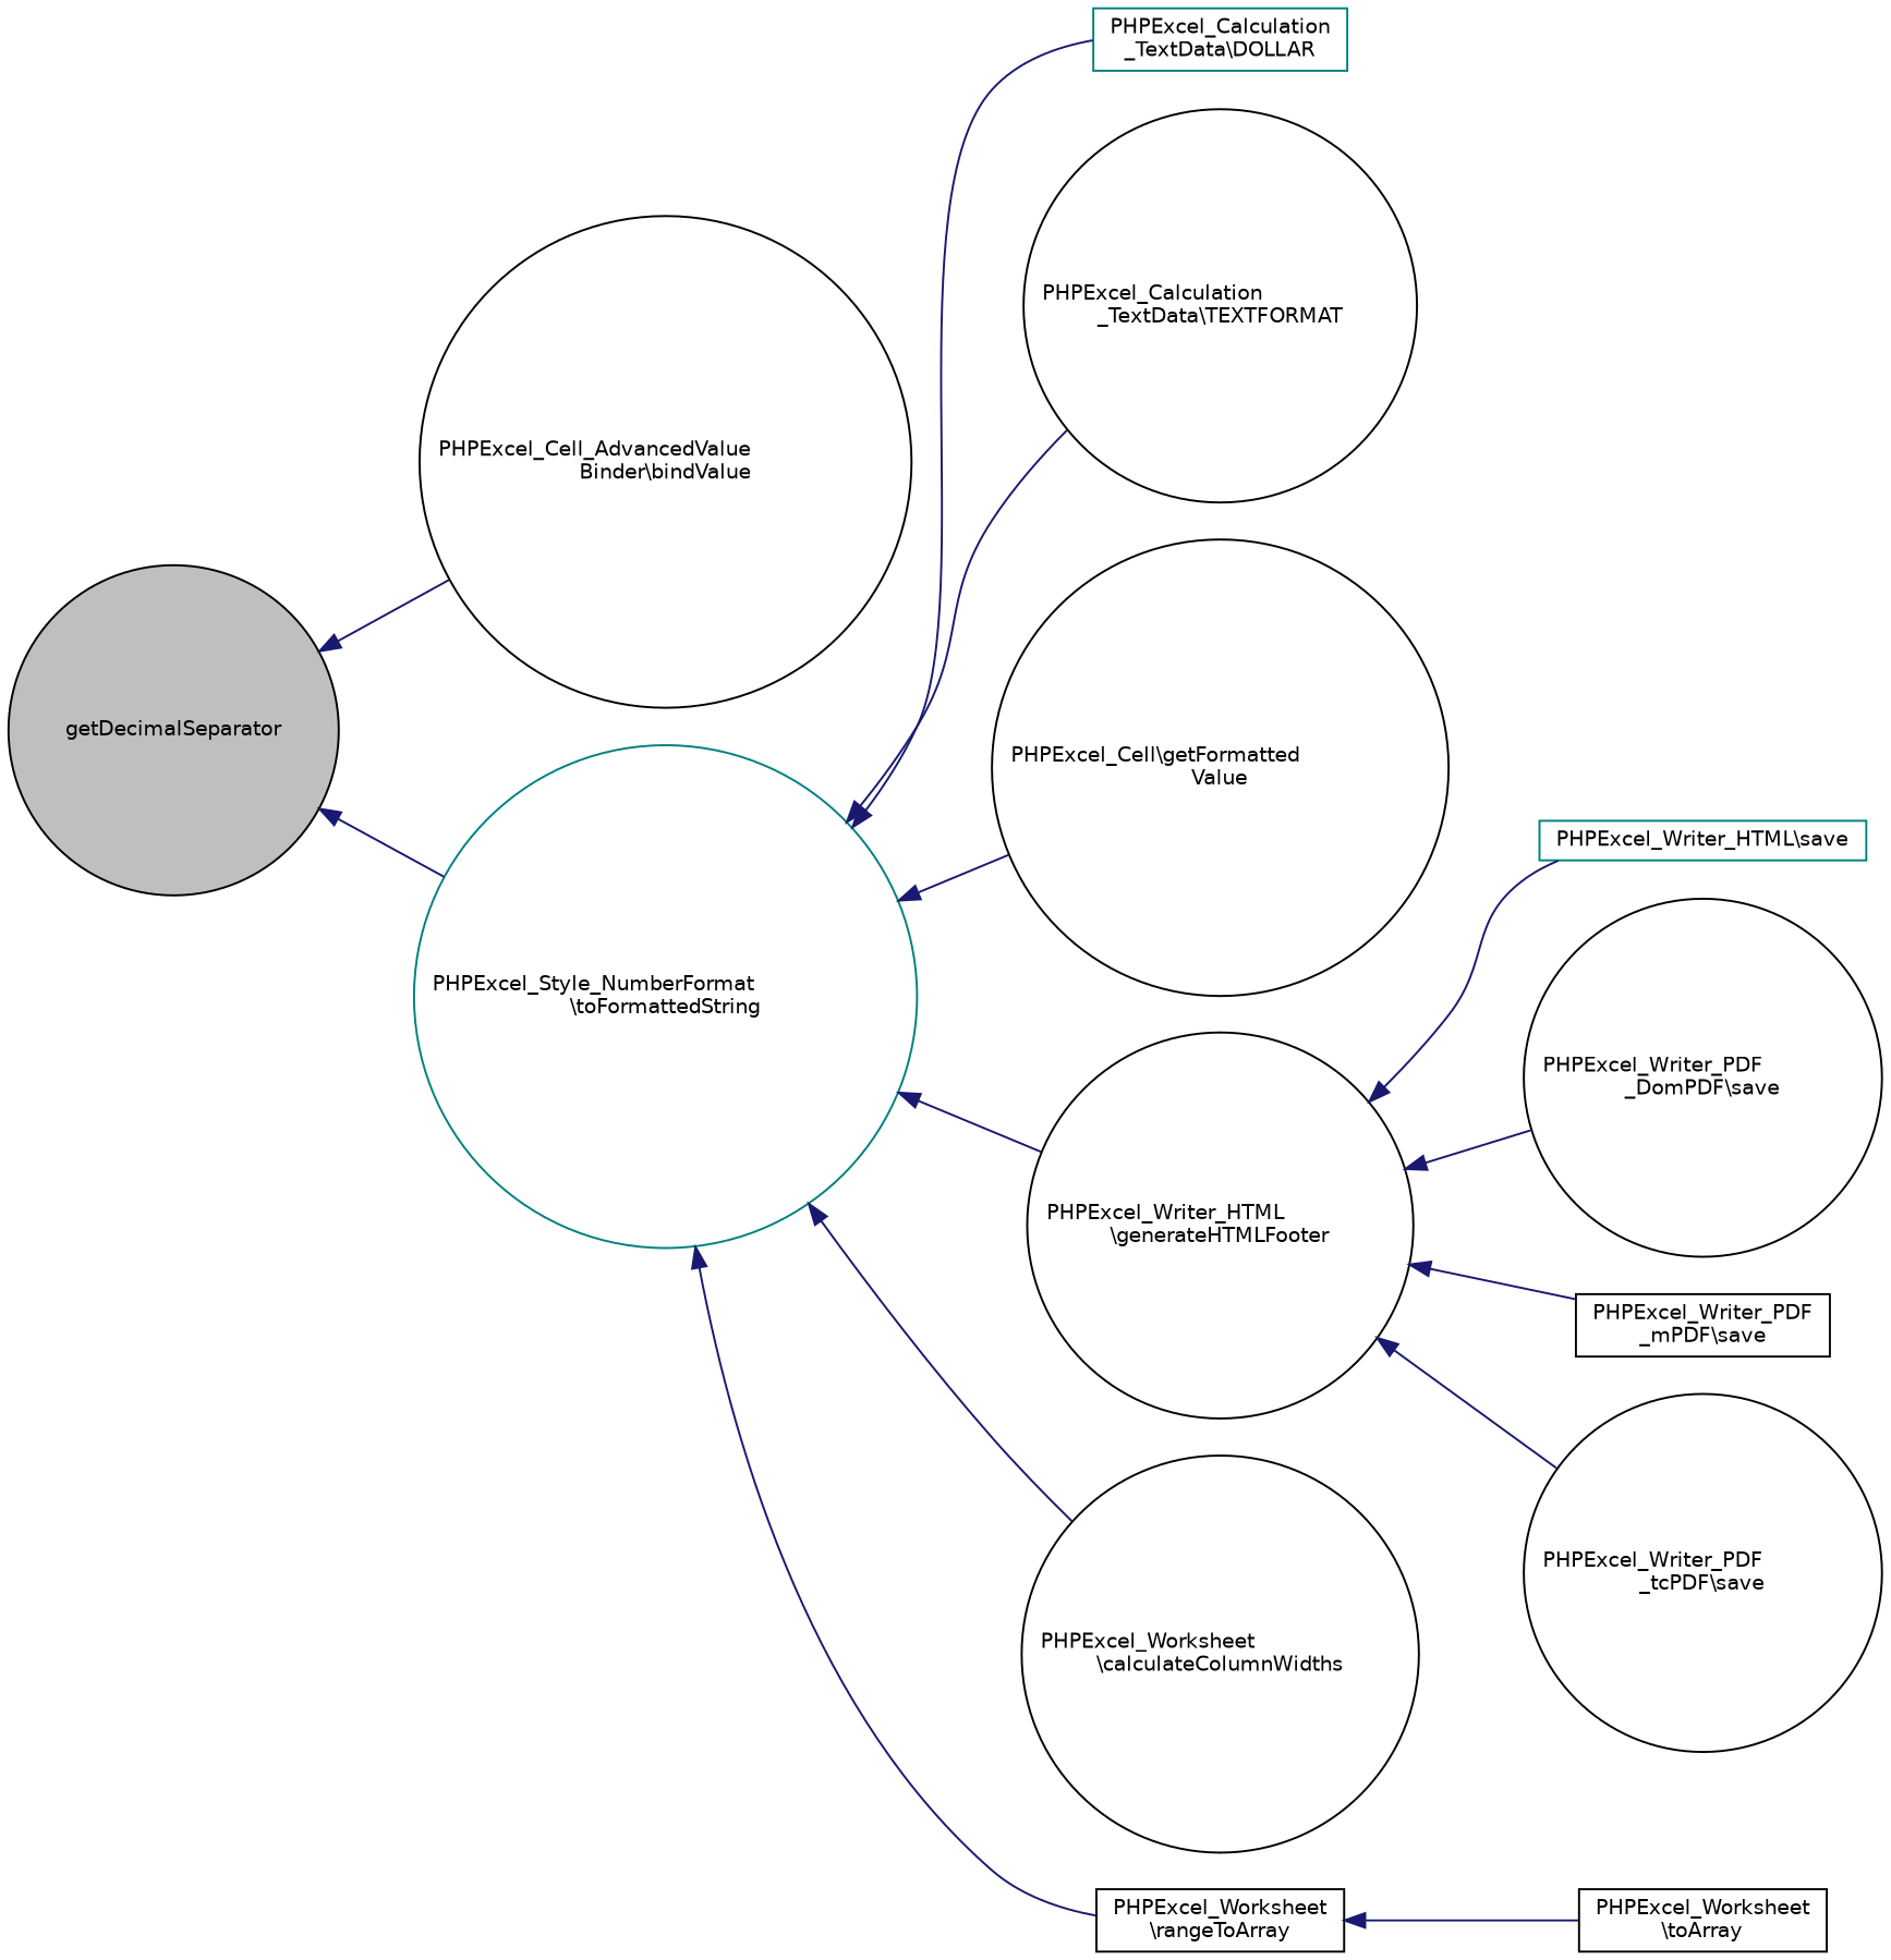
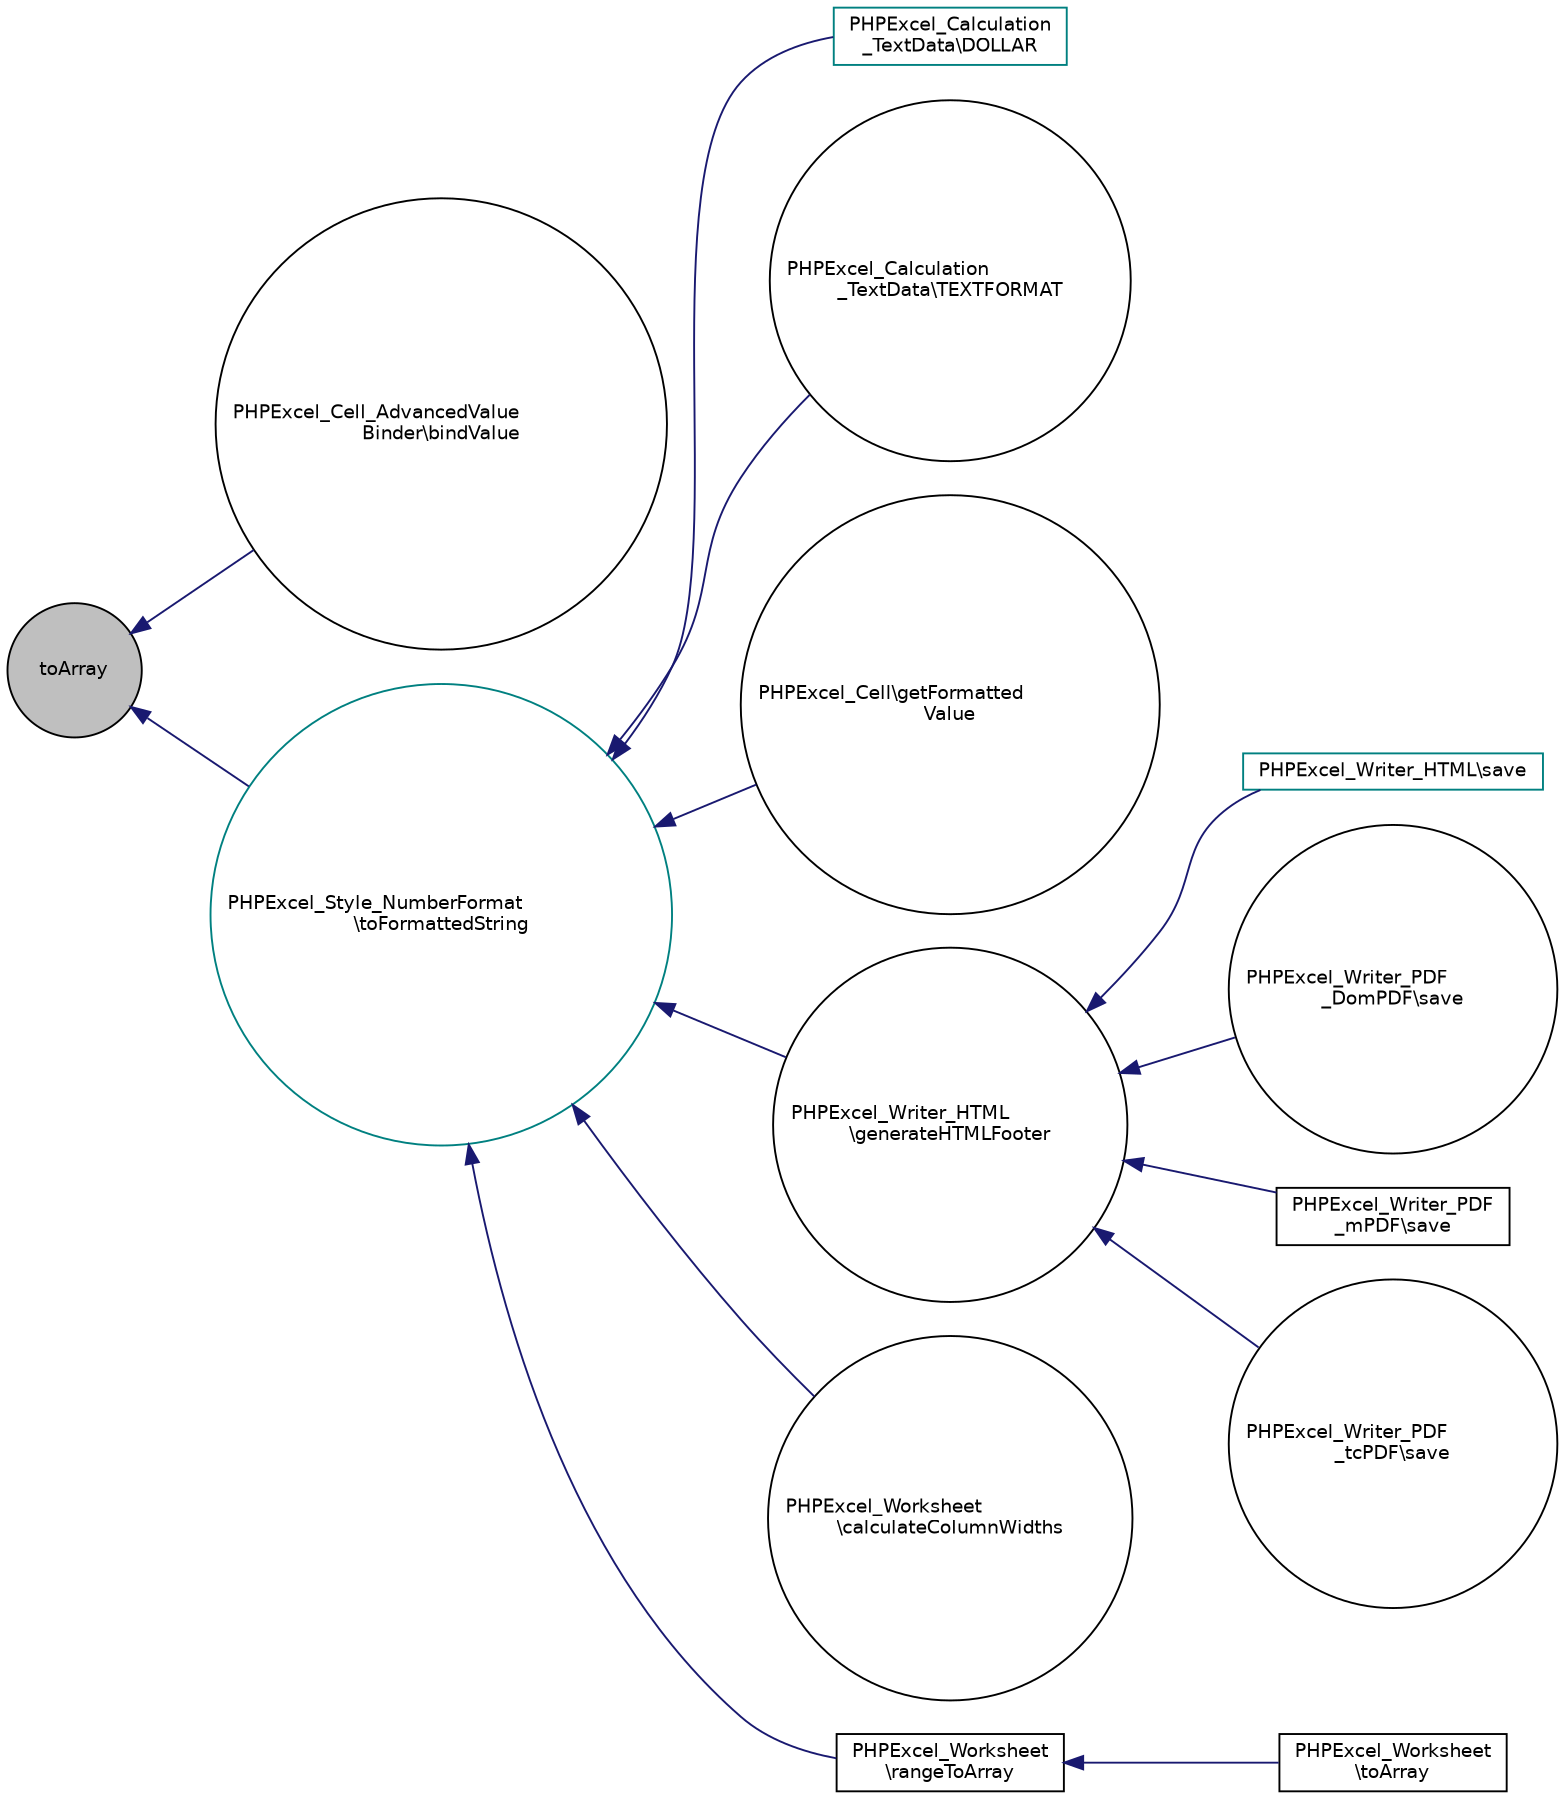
  digraph {
    rankdir=LR
    node [color=black fillcolor=white fontname=Helvetica fontsize=10 shape=circle style=filled]
    edge [color=midnightblue dir=back fontname=Helvetica fontsize=10 labelfontname=Helvetica labelfontsize=10 style=solid]
-   n1 [fillcolor=grey75 fontcolor=black height=0.2 label=getDecimalSeparator width=0.4]
+   n1 [fillcolor=grey75 fontcolor=black height=0.2 label=toArray width=0.4]
    n2 [height=0.2 label="PHPExcel_Cell_AdvancedValue\lBinder\\bindValue" width=0.4]
    n3 [color=teal height=0.2 label="PHPExcel_Style_NumberFormat\l\\toFormattedString" width=0.4]
    n4 [color=teal height=0.2 label="PHPExcel_Calculation\l_TextData\\DOLLAR" shape=box width=0.4]
    n5 [height=0.2 label="PHPExcel_Calculation\l_TextData\\TEXTFORMAT" width=0.4]
    n6 [height=0.2 label="PHPExcel_Cell\\getFormatted\lValue" width=0.4]
    n7 [height=0.2 label="PHPExcel_Writer_HTML\l\\generateHTMLFooter" width=0.4]
    n8 [height=0.2 label="PHPExcel_Worksheet\l\\calculateColumnWidths" width=0.4]
    n9 [height=0.2 label="PHPExcel_Worksheet\l\\rangeToArray" shape=box width=0.4]
    n10 [color=teal height=0.2 label="PHPExcel_Writer_HTML\\save" shape=box width=0.4]
    n11 [height=0.2 label="PHPExcel_Writer_PDF\l_DomPDF\\save" width=0.4]
    n12 [height=0.2 label="PHPExcel_Writer_PDF\l_mPDF\\save" shape=box width=0.4]
    n13 [height=0.2 label="PHPExcel_Writer_PDF\l_tcPDF\\save" width=0.4]
    n14 [height=0.2 label="PHPExcel_Worksheet\l\\toArray" shape=box width=0.4]
    n1 -> n2
    n1 -> n3
    n3 -> n4
    n3 -> n5
    n3 -> n6
    n3 -> n7
    n3 -> n8
    n3 -> n9
    n7 -> n10
    n7 -> n11
    n7 -> n12
    n7 -> n13
    n9 -> n14
  }
